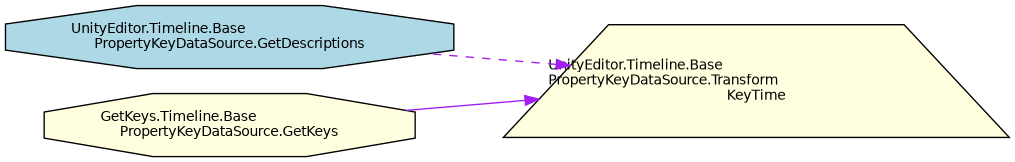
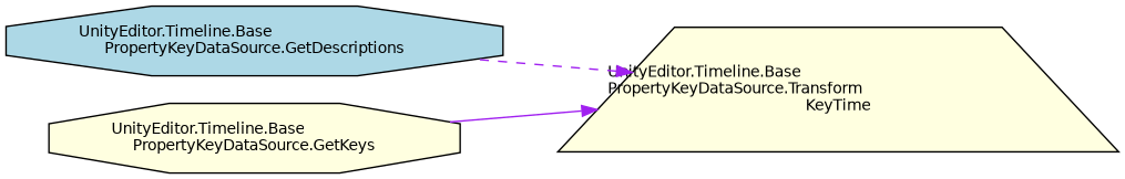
  digraph {
    rankdir=RL
    node [color=black fillcolor=lightyellow fontname=Helvetica fontsize=10 shape=octagon style=filled]
    edge [color=purple dir=back fontname=Helvetica fontsize=10 labelfontname=Helvetica labelfontsize=10]
    n1 [fontcolor=black height=0.2 label="UnityEditor.Timeline.Base\lPropertyKeyDataSource.Transform\lKeyTime" shape=trapezium width=0.4]
    n2 [fillcolor=lightblue height=0.2 label="UnityEditor.Timeline.Base\lPropertyKeyDataSource.GetDescriptions" width=0.4]
-   n3 [height=0.2 label="GetKeys.Timeline.Base\lPropertyKeyDataSource.GetKeys" width=0.4]
+   n3 [height=0.2 label="UnityEditor.Timeline.Base\lPropertyKeyDataSource.GetKeys" width=0.4]
    n1 -> n2 [style=dashed]
    n1 -> n3 [style=solid]
  }
